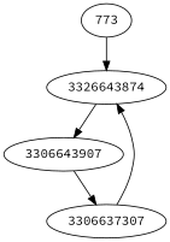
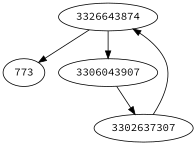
  strict digraph {
    fontname="Source Code Pro"
    node [fontname="Source Code Pro"]
    edge [fontname="Source Code Pro"]
    n1 [label=3326643874]
    773
-   3306643907
-   3306637307
-   773 -> n1
+   3306643907 [label=3306043907]
+   3306637307 [label=3302637307]
+   n1 -> 773
    n1 -> 3306643907
    3306643907 -> 3306637307
    3306637307 -> n1
  }
